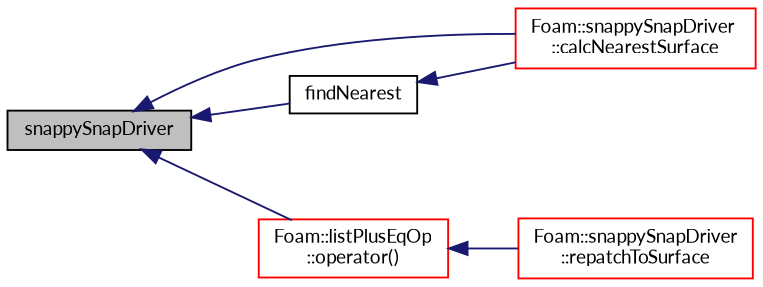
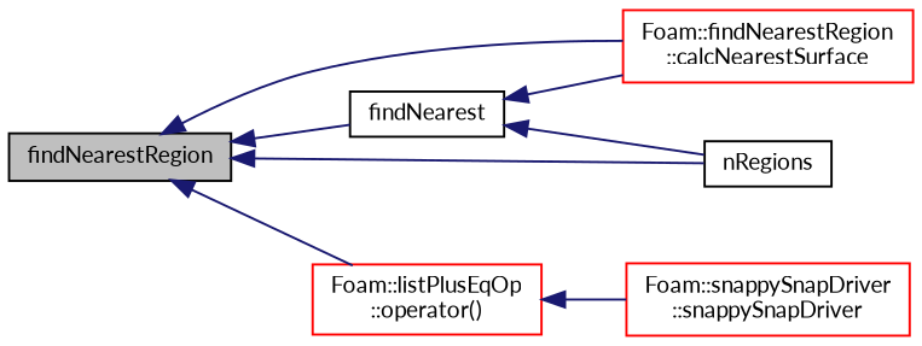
  digraph {
    fontname=Lato
    rankdir=LR
    node [color=black fontname=Lato fontsize=10 shape=record]
    edge [color=midnightblue dir=back fontname=Lato fontsize=10 labelfontname=Helvetica labelfontsize=10 style=solid]
-   n1 [fillcolor=grey75 fontcolor=black height=0.2 label=snappySnapDriver style=filled width=0.4]
-   n2 [color=red height=0.2 label="Foam::snappySnapDriver\l::calcNearestSurface" width=0.4]
+   n1 [fillcolor=grey75 fontcolor=black height=0.2 label=findNearestRegion style=filled width=0.4]
+   n2 [color=red height=0.2 label="Foam::findNearestRegion\l::calcNearestSurface" width=0.4]
    n3 [height=0.2 label=findNearest width=0.4]
+   n4 [height=0.2 label=nRegions width=0.4]
    n5 [color=red height=0.2 label="Foam::listPlusEqOp\l::operator()" width=0.4]
-   n6 [color=red height=0.2 label="Foam::snappySnapDriver\l::repatchToSurface" width=0.4]
+   n6 [color=red height=0.2 label="Foam::snappySnapDriver\l::snappySnapDriver" width=0.4]
    n1 -> n2
    n1 -> n3
+   n1 -> n4
    n1 -> n5
    n3 -> n2
+   n3 -> n4
    n5 -> n6
  }
